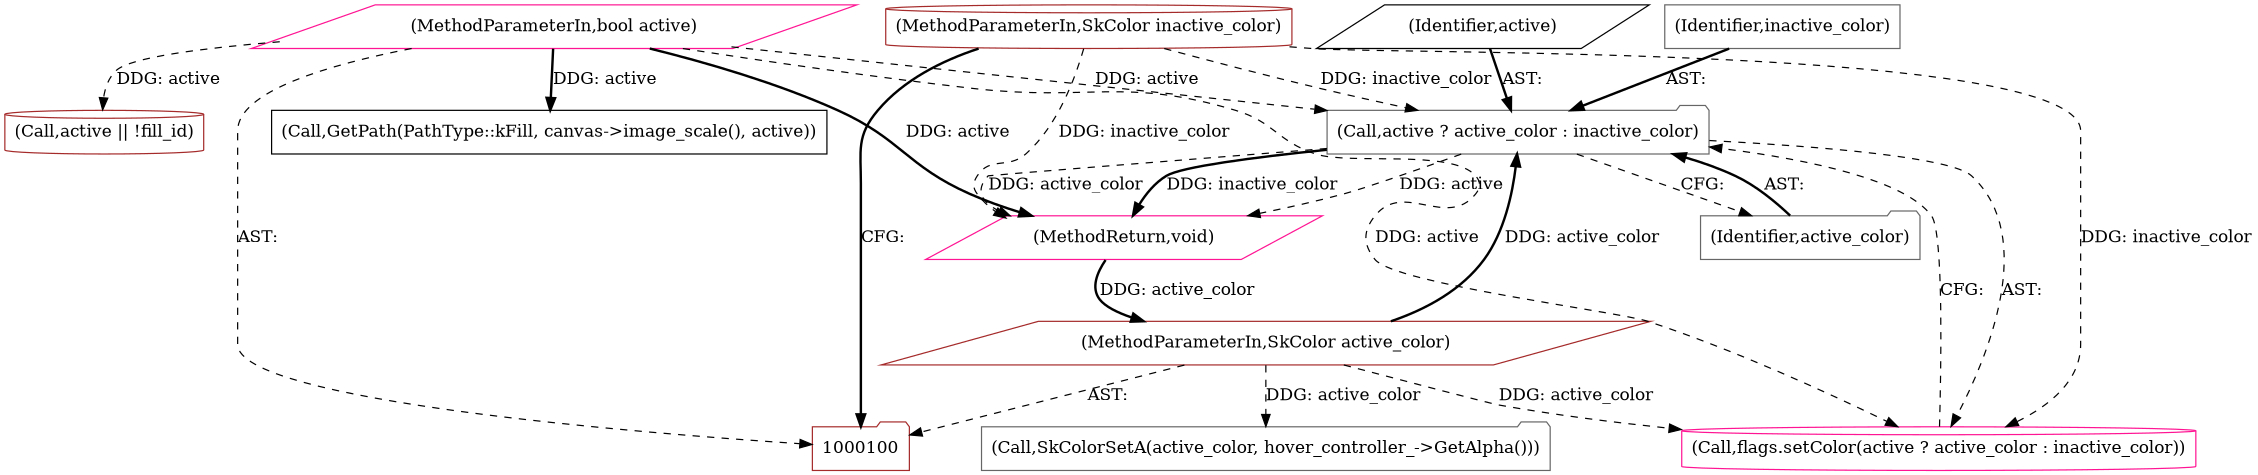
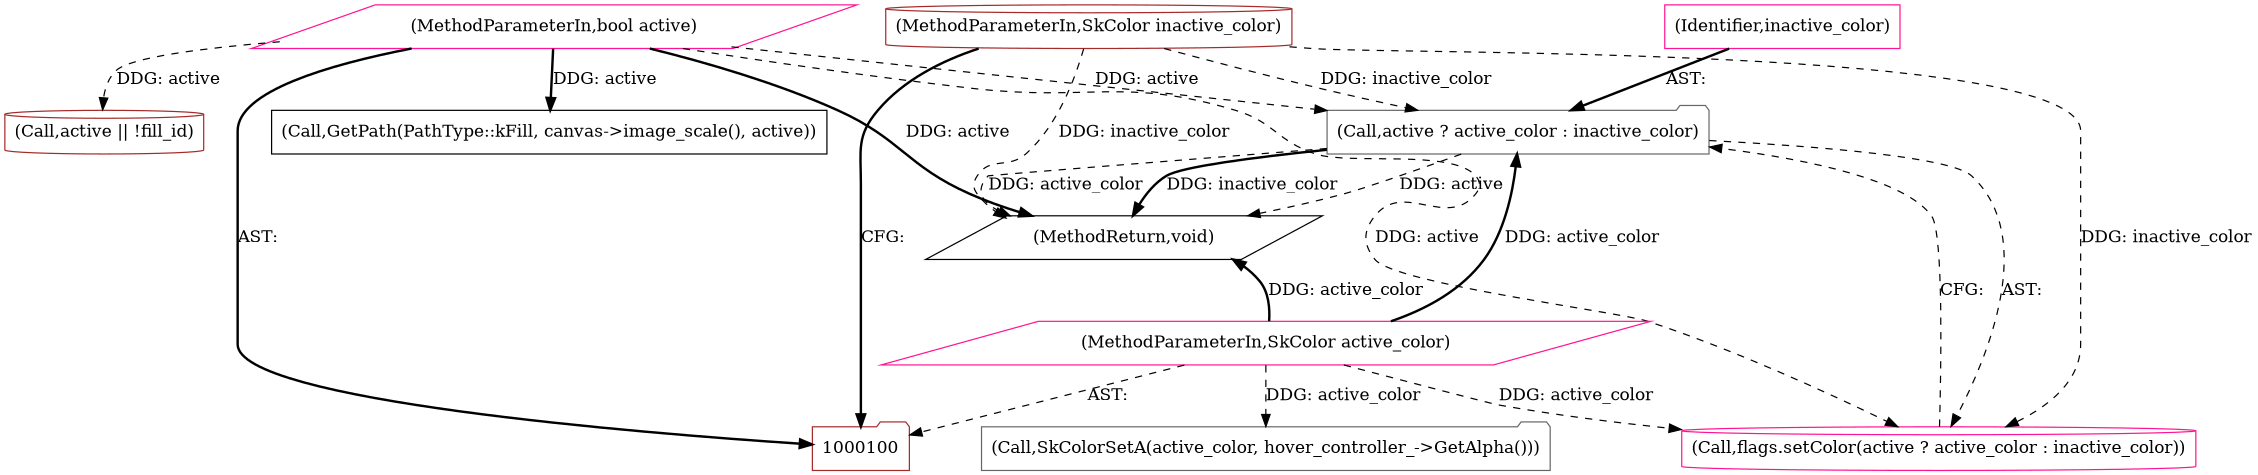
  digraph {
    node [color=deeppink shape=folder]
    edge [style=dashed]
    n1 [color=gray40 label="(Call,active ? active_color : inactive_color)"]
-   n2 [color=gray40 label="(Identifier,active_color)"]
-   n3 [label="(MethodReturn,void)" shape=parallelogram]
+   n3 [color=black label="(MethodReturn,void)" shape=parallelogram]
    n4 [label="(Call,flags.setColor(active ? active_color : inactive_color))" shape=cylinder]
-   n5 [color=gray40 label="(Identifier,inactive_color)" shape=box]
+   n5 [label="(Identifier,inactive_color)" shape=box]
    n6 [label="(MethodParameterIn,bool active)" shape=parallelogram]
    n7 [color=black label="(Call,GetPath(PathType::kFill, canvas->image_scale(), active))" shape=box]
    n8 [color=brown label="(Call,active || !fill_id)" shape=cylinder]
    1000100 [color=brown]
-   n10 [color=brown label="(MethodParameterIn,SkColor active_color)" shape=parallelogram]
+   n10 [label="(MethodParameterIn,SkColor active_color)" shape=parallelogram]
    n11 [color=gray40 label="(Call,SkColorSetA(active_color, hover_controller_->GetAlpha()))"]
    n12 [color=brown label="(MethodParameterIn,SkColor inactive_color)" shape=cylinder]
-   n13 [color=black label="(Identifier,active)" shape=parallelogram]
-   n1 -> n2 [label="CFG: "]
    n1 -> n3 [label="DDG: active"]
    n1 -> n3 [label="DDG: active_color"]
    n1 -> n3 [label="DDG: inactive_color" style=bold]
    n1 -> n4 [label="AST: "]
-   n2 -> n1 [label="AST: " style=bold]
    n4 -> n1 [label="CFG: "]
    n5 -> n1 [label="AST: " style=bold]
    n6 -> n1 [label="DDG: active"]
    n6 -> n3 [label="DDG: active" style=bold]
    n6 -> n4 [label="DDG: active"]
    n6 -> n7 [label="DDG: active" style=bold]
    n6 -> n8 [label="DDG: active"]
-   n6 -> 1000100 [label="AST: "]
+   n6 -> 1000100 [label="AST: " style=bold]
    n10 -> n1 [label="DDG: active_color" style=bold]
-   n3 -> n10 [label="DDG: active_color" style=bold]
+   n10 -> n3 [label="DDG: active_color" style=bold]
    n10 -> n4 [label="DDG: active_color"]
    n10 -> 1000100 [label="AST: "]
    n10 -> n11 [label="DDG: active_color"]
    n12 -> n1 [label="DDG: inactive_color"]
    n12 -> n3 [label="DDG: inactive_color"]
    n12 -> n4 [label="DDG: inactive_color"]
    n12 -> 1000100 [label="CFG: " style=bold]
-   n13 -> n1 [label="AST: " style=bold]
  }
